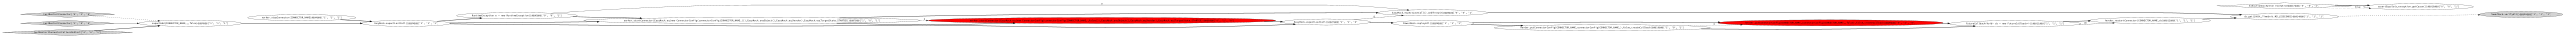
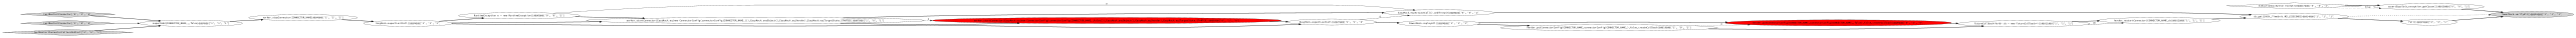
  digraph {
    fontname="Source Code Pro"
    rankdir=LR
    node [fillcolor=white fontname="Source Code Pro" shape=ellipse style=filled]
    edge [fontname="Source Code Pro" style=bold]
    n1 [label="worker.stopConnector(CONNECTOR_NAME)@@@4@@@['1', '1', '1']"]
    n2 [label="EasyMock.expectLastCall()@@@5@@@['1', '1', '1']"]
    n3 [fillcolor=red label="worker.startConnector(EasyMock.eq(new ConnectorConfig(connectorConfig(CONNECTOR_NAME,,false))),EasyMock.anyObject(),EasyMock.eq(herder),EasyMock.eq(TargetState.STARTED))@@@6@@@['0', '1', '0']"]
    n4 [label="RuntimeException e = new RuntimeException()@@@6@@@['0', '0', '1']"]
    n5 [label="worker.startConnector(EasyMock.eq(new ConnectorConfig(connectorConfig(CONNECTOR_NAME,))),EasyMock.anyObject(),EasyMock.eq(herder),EasyMock.eq(TargetState.STARTED))@@@7@@@['1', '0', '1']"]
    n6 [label="assertEquals(e,exception.getCause())@@@18@@@['0', '0', '1']"]
    n7 [fillcolor=lightgray label="PowerMock.verifyAll()@@@20@@@['1', '1', '1']"]
    n8 [label="FutureCallback<Void> cb = new FutureCallback<>()@@@11@@@['1', '1', '1']"]
    n9 [label="herder.restartConnector(CONNECTOR_NAME,cb)@@@12@@@['1', '1', '1']"]
    n10 [label="cb.get(1000L,TimeUnit.MILLISECONDS)@@@14@@@['1', '1', '1']"]
    n11 [fillcolor=lightgray label="testRestartConnector['0', '1', '0']" shape=diamond]
    n12 [label="expectAdd(CONNECTOR_NAME,,,false)@@@3@@@['1', '1', '1']"]
    n13 [fillcolor=lightgray label="testRestartConnector['1', '0', '0']" shape=diamond]
+   n14 [label="fail()@@@15@@@['0', '0', '1']"]
    n15 [label="EasyMock.expectLastCall().andThrow(e)@@@8@@@['0', '0', '1']"]
    n16 [label="PowerMock.replayAll()@@@9@@@['1', '1', '1']"]
    n17 [fillcolor=red label="herder.putConnectorConfig(CONNECTOR_NAME,connectorConfig(CONNECTOR_NAME,,false),false,createCallback)@@@9@@@['0', '1', '0']"]
    n18 [label="herder.putConnectorConfig(CONNECTOR_NAME,connectorConfig(CONNECTOR_NAME,),false,createCallback)@@@10@@@['1', '0', '1']"]
    n19 [label="EasyMock.expectLastCall()@@@7@@@['1', '1', '0']"]
    n20 [label="ExecutionException exception@@@17@@@['0', '0', '1']" shape=diamond]
    n21 [fillcolor=lightgray label="testRestartConnectorFailureOnStart['0', '0', '1']" shape=diamond]
    n1 -> n2
    n2 -> n3
    n2 -> n4
    n2 -> n5
    n3 -> n19
    n4 -> n5
    n4 -> n15 [label=e style=solid]
    n5 -> n3 [label=0 style=dashed]
    n5 -> n15
    n5 -> n19
+   n6 -> n7
    n8 -> n9
    n8 -> n9 [label=cb style=solid]
    n9 -> n10
    n10 -> n7 [style=dashed]
-   n11 -> n12 [style=dashed]
-   n12 -> n2
+   n10 -> n14
+   n11 -> n12
+   n12 -> n1
    n13 -> n12 [style=solid]
+   n14 -> n7
    n15 -> n10
    n16 -> n17
    n16 -> n18
    n17 -> n8
    n18 -> n8
    n18 -> n17 [label=0 style=dashed]
    n19 -> n15 [label=0 style=solid]
    n19 -> n16
    n20 -> n6
    n20 -> n6 [label=true style=dotted]
    n21 -> n12
  }
